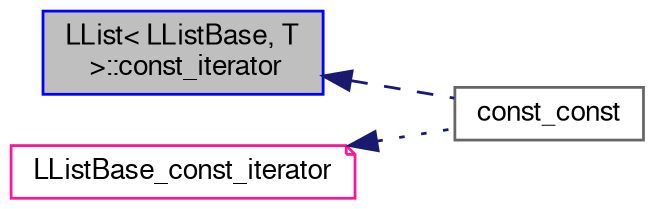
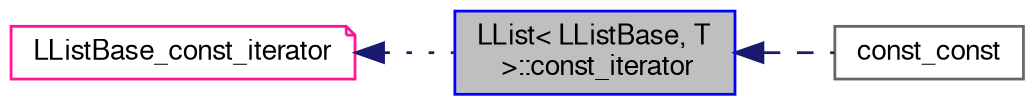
  digraph {
    rankdir=LR
    node [fontname=FreeSans fontsize=10 shape=box]
    edge [color=midnightblue dir=back fontname=FreeSans fontsize=10 labelfontname=FreeSans labelfontsize=10]
    n1 [color=blue fillcolor=grey75 fontcolor=black height=0.2 label="LList\< LListBase, T\l \>::const_iterator" style=filled width=0.4]
    n2 [color=gray40 height=0.2 label=const_const width=0.4]
    n3 [color=deeppink height=0.2 label=LListBase_const_iterator shape=note width=0.4]
    n1 -> n2 [style=dashed]
-   n3 -> n2 [style=dotted]
+   n3 -> n1 [style=dotted]
  }
